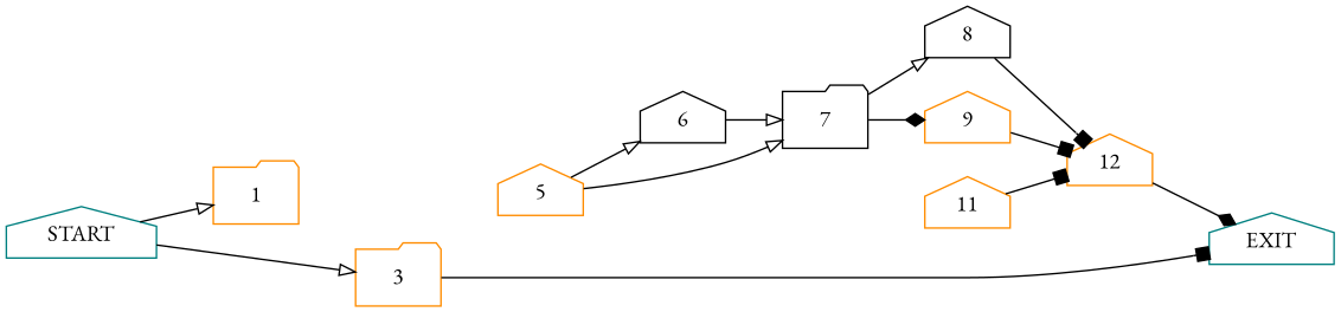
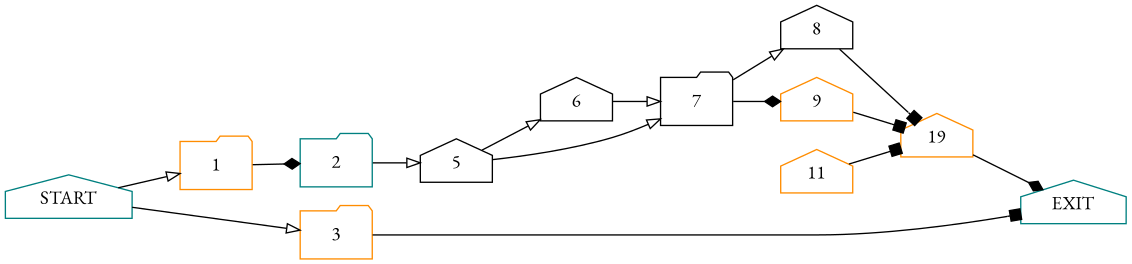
  digraph {
    fontname="EB Garamond"
    rankdir=LR
    node [color=darkorange fontname="EB Garamond" shape=house]
    edge [arrowhead=onormal fontname="EB Garamond"]
    n1 [color=teal label=START]
    1 [shape=folder]
    3 [shape=folder]
+   2 [color=teal shape=folder]
    n5 [color=teal label=EXIT]
-   5
+   5 [color=black]
    6 [color=black]
    7 [color=black shape=folder]
    8 [color=black]
    9
-   12
+   12 [label=19]
    11
    n1 -> 1
    n1 -> 3
+   1 -> 2 [arrowhead=diamond]
    3 -> n5 [arrowhead=box]
+   2 -> 5
    5 -> 6
    5 -> 7
    6 -> 7
    7 -> 8
    7 -> 9 [arrowhead=diamond]
    8 -> 12 [arrowhead=box]
    9 -> 12 [arrowhead=box]
    12 -> n5 [arrowhead=diamond]
    11 -> 12 [arrowhead=box]
  }
